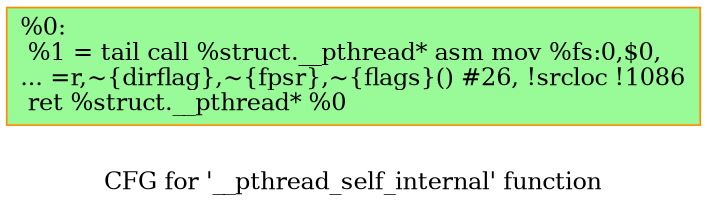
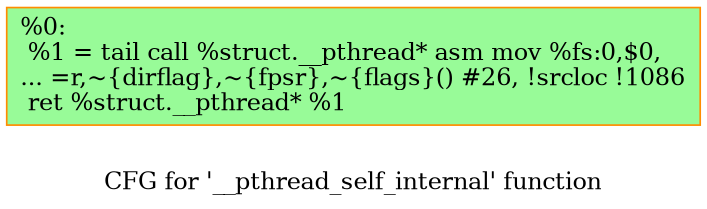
  digraph {
    label="CFG for '__pthread_self_internal' function"
-   n1 [color=darkorange fillcolor=palegreen label="{%0:\l  %1 = tail call %struct.__pthread* asm mov %fs:0,$0,\l... =r,~\{dirflag\},~\{fpsr\},~\{flags\}() #26, !srcloc !1086\l  ret %struct.__pthread* %0\l}" shape=record style=filled]
+   n1 [color=darkorange fillcolor=palegreen label="{%0:\l  %1 = tail call %struct.__pthread* asm mov %fs:0,$0,\l... =r,~\{dirflag\},~\{fpsr\},~\{flags\}() #26, !srcloc !1086\l  ret %struct.__pthread* %1\l}" shape=record style=filled]
  }
